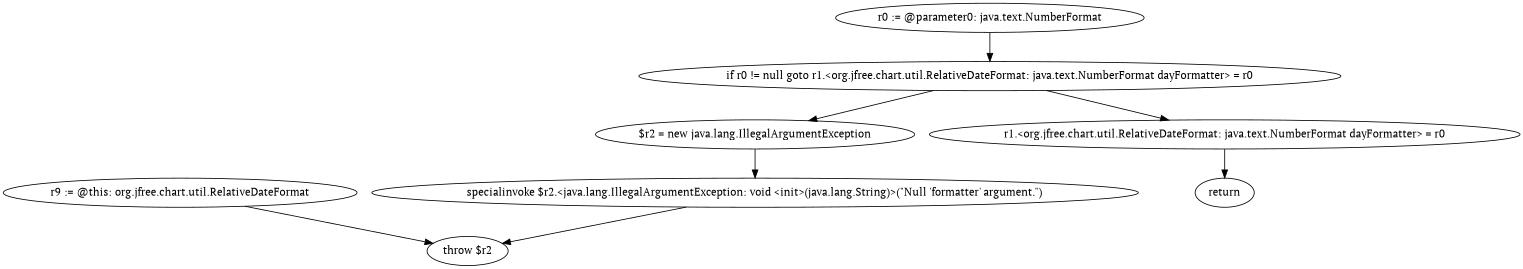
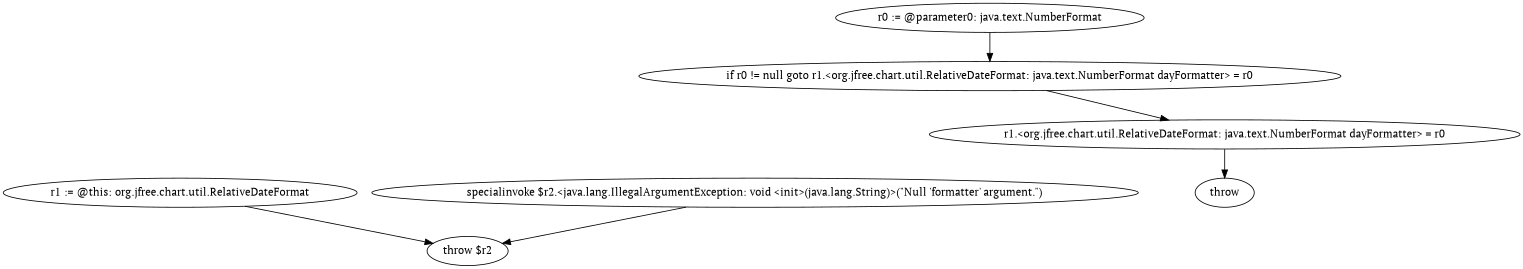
  digraph {
    fontname="PT Serif"
    node [fontname="PT Serif"]
    edge [fontname="PT Serif"]
-   "r1 := @this: org.jfree.chart.util.RelativeDateFormat" [label="r9 := @this: org.jfree.chart.util.RelativeDateFormat"]
+   "r1 := @this: org.jfree.chart.util.RelativeDateFormat"
    "throw $r2"
    "r0 := @parameter0: java.text.NumberFormat"
    "if r0 != null goto r1.<org.jfree.chart.util.RelativeDateFormat: java.text.NumberFormat dayFormatter> = r0"
-   "$r2 = new java.lang.IllegalArgumentException"
    "r1.<org.jfree.chart.util.RelativeDateFormat: java.text.NumberFormat dayFormatter> = r0"
    "specialinvoke $r2.<java.lang.IllegalArgumentException: void <init>(java.lang.String)>(\"Null \'formatter\' argument.\")"
-   return
+   return [label=throw]
    "r1 := @this: org.jfree.chart.util.RelativeDateFormat" -> "throw $r2"
    "r0 := @parameter0: java.text.NumberFormat" -> "if r0 != null goto r1.<org.jfree.chart.util.RelativeDateFormat: java.text.NumberFormat dayFormatter> = r0"
-   "if r0 != null goto r1.<org.jfree.chart.util.RelativeDateFormat: java.text.NumberFormat dayFormatter> = r0" -> "$r2 = new java.lang.IllegalArgumentException"
    "if r0 != null goto r1.<org.jfree.chart.util.RelativeDateFormat: java.text.NumberFormat dayFormatter> = r0" -> "r1.<org.jfree.chart.util.RelativeDateFormat: java.text.NumberFormat dayFormatter> = r0"
-   "$r2 = new java.lang.IllegalArgumentException" -> "specialinvoke $r2.<java.lang.IllegalArgumentException: void <init>(java.lang.String)>(\"Null \'formatter\' argument.\")"
    "r1.<org.jfree.chart.util.RelativeDateFormat: java.text.NumberFormat dayFormatter> = r0" -> return
    "specialinvoke $r2.<java.lang.IllegalArgumentException: void <init>(java.lang.String)>(\"Null \'formatter\' argument.\")" -> "throw $r2"
  }
